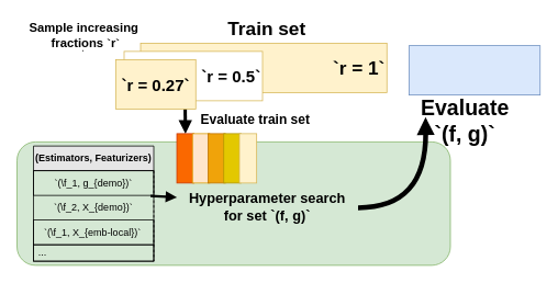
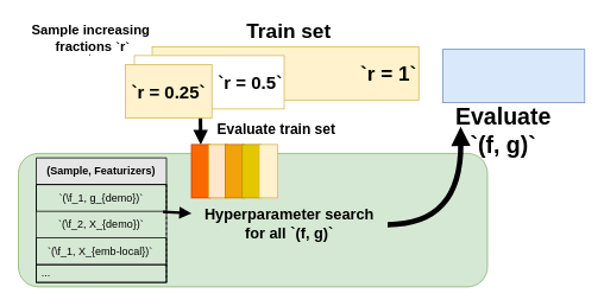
  <mxCell id="0" />
  <mxCell id="1" parent="0" />
  <mxCell id="2" value="&lt;div&gt;`r = 1`&lt;/div&gt;" style="rounded=0;whiteSpace=wrap;html=1;fillColor=#fff2cc;strokeColor=#d6b656;fontStyle=1;fontSize=23;labelPosition=center;verticalLabelPosition=middle;align=right;verticalAlign=middle;" parent="1" vertex="1"><mxGeometry x="170" y="52" width="299" height="60" as="geometry" /></mxCell>
  <mxCell id="3" value="`r = 0.5`" style="rounded=0;whiteSpace=wrap;html=1;fillColor=#ffffff;strokeColor=#d6b656;fontStyle=1;fontSize=20;align=right;" parent="1" vertex="1"><mxGeometry x="150" y="62" width="168" height="60" as="geometry" /></mxCell>
  <mxCell id="4" value="" style="rounded=1;whiteSpace=wrap;html=1;fillColor=#d5e8d4;strokeColor=#82b366;" parent="1" vertex="1"><mxGeometry x="20" y="172" width="526" height="150" as="geometry" /></mxCell>
  <mxCell id="5" value="" style="rounded=0;whiteSpace=wrap;html=1;fillColor=#dae8fc;strokeColor=#6c8ebf;fontSize=23;fontStyle=1;labelPosition=center;verticalLabelPosition=top;align=center;verticalAlign=bottom;" parent="1" vertex="1"><mxGeometry x="496" y="55" width="159" height="60" as="geometry" /></mxCell>
- <mxCell id="6" value="&lt;b&gt;(Estimators, Featurizers)&lt;/b&gt;" style="swimlane;fontStyle=0;childLayout=stackLayout;horizontal=1;startSize=30;horizontalStack=0;resizeParent=1;resizeParentMax=0;resizeLast=0;collapsible=1;marginBottom=0;whiteSpace=wrap;html=1;separatorColor=#000000;fillColor=#E6E6E6;" parent="1" vertex="1"><mxGeometry x="40" y="177" width="146" height="140" as="geometry" /></mxCell>
+ <mxCell id="6" value="&lt;b&gt;(Sample, Featurizers)&lt;/b&gt;" style="swimlane;fontStyle=0;childLayout=stackLayout;horizontal=1;startSize=30;horizontalStack=0;resizeParent=1;resizeParentMax=0;resizeLast=0;collapsible=1;marginBottom=0;whiteSpace=wrap;html=1;separatorColor=#000000;fillColor=#E6E6E6;" parent="1" vertex="1"><mxGeometry x="40" y="177" width="146" height="140" as="geometry" /></mxCell>
  <mxCell id="7" value="`(\f_1, g_{demo})`" style="text;strokeColor=default;fillColor=none;align=center;verticalAlign=middle;spacingLeft=4;spacingRight=4;overflow=hidden;points=[[0,0.5],[1,0.5]];portConstraint=eastwest;rotatable=0;whiteSpace=wrap;html=1;" parent="6" vertex="1"><mxGeometry y="30" width="146" height="30" as="geometry" /></mxCell>
  <mxCell id="8" value="`(\f_2, X_{demo})`" style="text;strokeColor=none;fillColor=none;align=center;verticalAlign=middle;spacingLeft=4;spacingRight=4;overflow=hidden;points=[[0,0.5],[1,0.5]];portConstraint=eastwest;rotatable=0;whiteSpace=wrap;html=1;" parent="6" vertex="1"><mxGeometry y="60" width="146" height="30" as="geometry" /></mxCell>
  <mxCell id="9" value="`(\f_1, X_{emb-local})`" style="text;strokeColor=default;fillColor=none;align=center;verticalAlign=middle;spacingLeft=2;spacingRight=4;overflow=hidden;points=[[0,0.5],[1,0.5]];portConstraint=eastwest;rotatable=0;whiteSpace=wrap;html=1;" parent="6" vertex="1"><mxGeometry y="90" width="146" height="30" as="geometry" /></mxCell>
  <mxCell id="10" value="..." style="text;strokeColor=default;fillColor=none;align=left;verticalAlign=middle;spacingLeft=4;spacingRight=4;overflow=hidden;points=[[0,0.5],[1,0.5]];portConstraint=eastwest;rotatable=0;whiteSpace=wrap;html=1;" parent="6" vertex="1"><mxGeometry y="120" width="146" height="20" as="geometry" /></mxCell>
  <mxCell id="11" style="edgeStyle=orthogonalEdgeStyle;rounded=0;orthogonalLoop=1;jettySize=auto;html=1;" parent="1" source="12" edge="1"><mxGeometry relative="1" as="geometry"><mxPoint x="96" y="52" as="targetPoint" /></mxGeometry></mxCell>
  <mxCell id="12" value="" style="shape=image;html=1;verticalAlign=top;verticalLabelPosition=bottom;labelBackgroundColor=#ffffff;imageAspect=0;aspect=fixed;image=https://cdn4.iconfinder.com/data/icons/evil-icons-user-interface/64/download-128.png;fontColor=#000000;" parent="1" vertex="1"><mxGeometry x="60" y="62" width="80" height="80" as="geometry" /></mxCell>
  <mxCell id="13" value="" style="endArrow=block;html=1;rounded=0;strokeWidth=4;endFill=1;entryX=0.5;entryY=0;entryDx=0;entryDy=0;exitX=0.352;exitY=0.999;exitDx=0;exitDy=0;exitPerimeter=0;" parent="1" target="20" edge="1"><mxGeometry width="50" height="50" relative="1" as="geometry"><mxPoint x="224.144" y="131.94" as="sourcePoint" /><mxPoint x="356.01" y="139" as="targetPoint" /></mxGeometry></mxCell>
  <mxCell id="14" value="&lt;div&gt;Sample increasing&lt;/div&gt;&lt;div&gt;&amp;nbsp;fractions `r`&lt;/div&gt;" style="edgeLabel;html=1;align=center;verticalAlign=middle;resizable=0;points=[];container=1;fontStyle=1;fontSize=15;" parent="13" vertex="1" connectable="0"><mxGeometry x="-0.56" y="-1" relative="1" as="geometry"><mxPoint x="-123" y="-97" as="offset" /></mxGeometry></mxCell>
  <mxCell id="15" value="&lt;b&gt;Evaluate train set&lt;br&gt;&lt;/b&gt;" style="text;html=1;strokeColor=none;fillColor=none;align=center;verticalAlign=middle;whiteSpace=wrap;rounded=0;fontSize=16;" parent="1" vertex="1"><mxGeometry x="233" y="124.5" width="153" height="40" as="geometry" /></mxCell>
  <mxCell id="16" value="" style="endArrow=block;html=1;rounded=0;exitX=0.973;exitY=0.024;exitDx=0;exitDy=0;endFill=1;strokeWidth=3;exitPerimeter=0;entryX=0.001;entryY=0.186;entryDx=0;entryDy=0;entryPerimeter=0;" parent="1" source="8" target="26" edge="1"><mxGeometry width="50" height="50" relative="1" as="geometry"><mxPoint x="390" y="152" as="sourcePoint" /><mxPoint x="140" y="236.286" as="targetPoint" /></mxGeometry></mxCell>
  <mxCell id="17" value="Evaluate `(f, g)`" style="text;html=1;strokeColor=none;fillColor=none;align=center;verticalAlign=middle;whiteSpace=wrap;rounded=0;fontStyle=1;fontSize=26;" parent="1" vertex="1"><mxGeometry x="531" y="134.5" width="66" height="25" as="geometry" /></mxCell>
  <mxCell id="18" value="" style="endArrow=block;html=1;rounded=0;endFill=1;strokeWidth=6;exitX=1;exitY=0.5;exitDx=0;exitDy=0;exitPerimeter=0;edgeStyle=orthogonalEdgeStyle;curved=1;" parent="1" source="26" edge="1"><mxGeometry width="50" height="50" relative="1" as="geometry"><mxPoint x="426" y="297" as="sourcePoint" /><mxPoint x="516" y="142" as="targetPoint" /></mxGeometry></mxCell>
  <mxCell id="19" value="" style="group" parent="1" vertex="1" connectable="0"><mxGeometry x="214" y="162" width="220" height="110" as="geometry" /></mxCell>
  <mxCell id="20" value="" style="rounded=0;whiteSpace=wrap;html=1;fillColor=#fa6800;strokeColor=#C73500;fontColor=#000000;" parent="19" vertex="1"><mxGeometry width="20.9" height="60" as="geometry" /></mxCell>
  <mxCell id="21" value="" style="rounded=0;whiteSpace=wrap;html=1;fillColor=#ffe6cc;strokeColor=#d79b00;" parent="19" vertex="1"><mxGeometry x="19" width="20.9" height="60" as="geometry" /></mxCell>
  <mxCell id="22" value="" style="rounded=0;whiteSpace=wrap;html=1;fillColor=#f0a30a;strokeColor=#BD7000;fontColor=#000000;" parent="19" vertex="1"><mxGeometry x="38" width="20.9" height="60" as="geometry" /></mxCell>
  <mxCell id="23" value="" style="rounded=0;whiteSpace=wrap;html=1;fillColor=#e3c800;strokeColor=#B09500;fontColor=#000000;" parent="19" vertex="1"><mxGeometry x="57" width="20.9" height="60" as="geometry" /></mxCell>
  <mxCell id="24" value="" style="rounded=0;whiteSpace=wrap;html=1;fillColor=#fff2cc;strokeColor=#d6b656;" parent="19" vertex="1"><mxGeometry x="76" width="20.9" height="60" as="geometry" /></mxCell>
  <mxCell id="25" value="" style="shape=image;html=1;verticalAlign=top;verticalLabelPosition=bottom;labelBackgroundColor=#ffffff;imageAspect=0;aspect=fixed;image=https://cdn4.iconfinder.com/data/icons/evil-icons-user-interface/64/download-128.png;fontColor=#000000;strokeWidth=6;" parent="19" vertex="1"><mxGeometry x="112" y="20" width="60" height="60" as="geometry" /></mxCell>
- <mxCell id="26" value="&lt;div style=&quot;font-size: 17px;&quot;&gt;Hyperparameter search &lt;br style=&quot;font-size: 17px;&quot;&gt;&lt;/div&gt;&lt;div style=&quot;font-size: 17px;&quot;&gt;for set `(f, g)`&lt;/div&gt;" style="text;html=1;strokeColor=none;fillColor=none;align=center;verticalAlign=middle;whiteSpace=wrap;rounded=0;fontStyle=1;fontSize=17;" parent="19" vertex="1"><mxGeometry y="70" width="220" height="40" as="geometry" /></mxCell>
- <mxCell id="27" value="`r = 0.27`" style="rounded=0;whiteSpace=wrap;html=1;fillColor=#fff2cc;strokeColor=#d6b656;fontStyle=1;fontSize=20;" parent="1" vertex="1"><mxGeometry x="140" y="72" width="97" height="60" as="geometry" /></mxCell>
+ <mxCell id="26" value="&lt;div style=&quot;font-size: 17px;&quot;&gt;Hyperparameter search &lt;br style=&quot;font-size: 17px;&quot;&gt;&lt;/div&gt;&lt;div style=&quot;font-size: 17px;&quot;&gt;for all `(f, g)`&lt;/div&gt;" style="text;html=1;strokeColor=none;fillColor=none;align=center;verticalAlign=middle;whiteSpace=wrap;rounded=0;fontStyle=1;fontSize=17;" parent="19" vertex="1"><mxGeometry y="70" width="220" height="40" as="geometry" /></mxCell>
+ <mxCell id="27" value="`r = 0.25`" style="rounded=0;whiteSpace=wrap;html=1;fillColor=#fff2cc;strokeColor=#d6b656;fontStyle=1;fontSize=20;" parent="1" vertex="1"><mxGeometry x="140" y="72" width="97" height="60" as="geometry" /></mxCell>
  <mxCell id="28" value="&lt;font style=&quot;font-size: 23px;&quot;&gt;&lt;b&gt;Train set&lt;/b&gt;&lt;/font&gt;" style="text;html=1;strokeColor=none;fillColor=none;align=center;verticalAlign=middle;whiteSpace=wrap;rounded=0;" parent="1" vertex="1"><mxGeometry x="219.5" y="20" width="206.5" height="30" as="geometry" /></mxCell>
